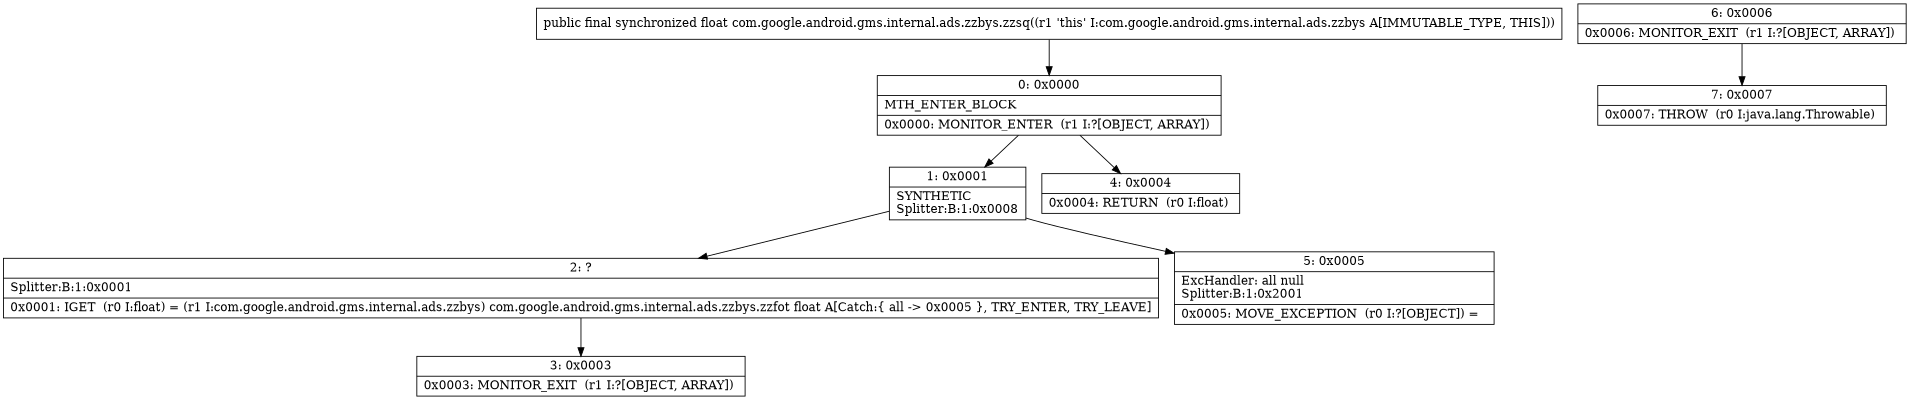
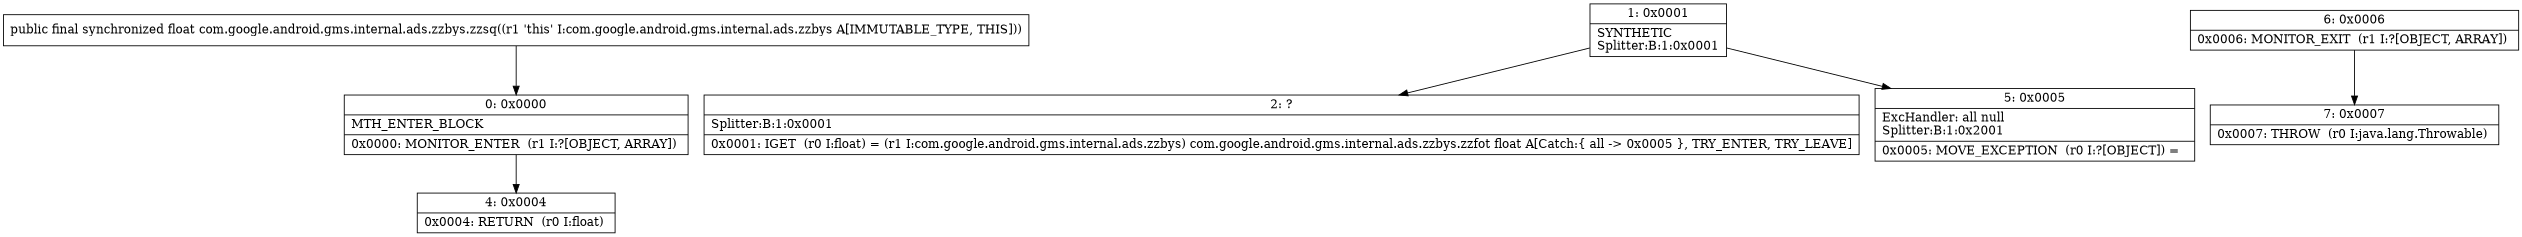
  digraph {
    node [shape=record]
    n1 [label="{0\:\ 0x0000|MTH_ENTER_BLOCK\l|0x0000: MONITOR_ENTER  (r1 I:?[OBJECT, ARRAY]) \l}"]
-   n2 [label="{1\:\ 0x0001|SYNTHETIC\lSplitter:B:1:0x0008\l}"]
+   n2 [label="{1\:\ 0x0001|SYNTHETIC\lSplitter:B:1:0x0001\l}"]
    n3 [label="{4\:\ 0x0004|0x0004: RETURN  (r0 I:float) \l}"]
    n4 [label="{2\:\ ?|Splitter:B:1:0x0001\l|0x0001: IGET  (r0 I:float) = (r1 I:com.google.android.gms.internal.ads.zzbys) com.google.android.gms.internal.ads.zzbys.zzfot float A[Catch:\{ all \-\> 0x0005 \}, TRY_ENTER, TRY_LEAVE]\l}"]
    n5 [label="{5\:\ 0x0005|ExcHandler: all null\lSplitter:B:1:0x2001\l|0x0005: MOVE_EXCEPTION  (r0 I:?[OBJECT]) =  \l}"]
-   n6 [label="{3\:\ 0x0003|0x0003: MONITOR_EXIT  (r1 I:?[OBJECT, ARRAY]) \l}"]
    n7 [label="{6\:\ 0x0006|0x0006: MONITOR_EXIT  (r1 I:?[OBJECT, ARRAY]) \l}"]
    n8 [label="{7\:\ 0x0007|0x0007: THROW  (r0 I:java.lang.Throwable) \l}"]
    n9 [label="{public final synchronized float com.google.android.gms.internal.ads.zzbys.zzsq((r1 'this' I:com.google.android.gms.internal.ads.zzbys A[IMMUTABLE_TYPE, THIS])) }"]
-   n1 -> n2
    n1 -> n3
    n2 -> n4
    n2 -> n5
-   n4 -> n6
    n7 -> n8
    n9 -> n1
  }
